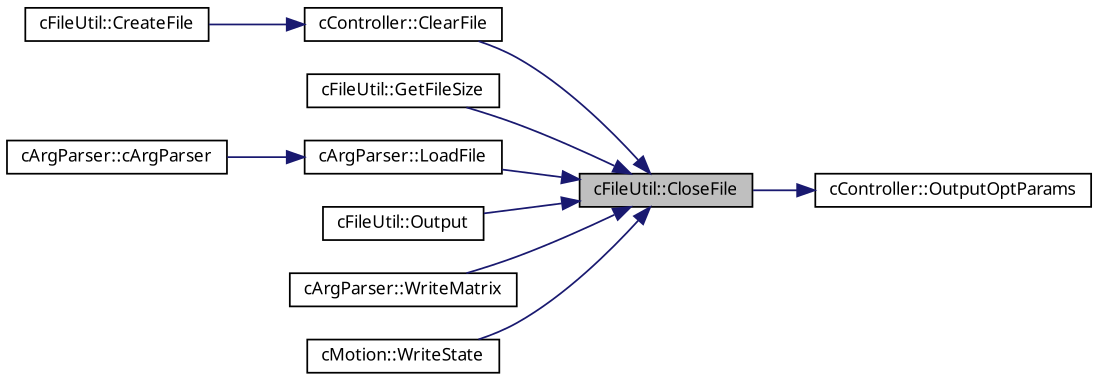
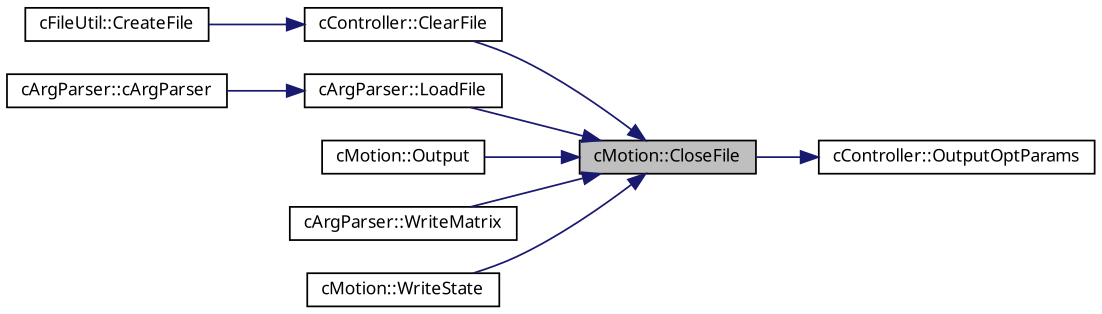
  digraph {
    fontname="Noto Sans"
    rankdir=RL
    node [color=black fillcolor=white fontname="Noto Sans" fontsize=10 shape=record style=filled]
    edge [color=midnightblue dir=back fontname="Noto Sans" fontsize=10 labelfontname=Helvetica labelfontsize=10 style=solid]
-   n1 [fillcolor=grey75 fontcolor=black height=0.2 label="cFileUtil::CloseFile" width=0.4]
+   n1 [fillcolor=grey75 fontcolor=black height=0.2 label="cMotion::CloseFile" width=0.4]
    n2 [height=0.2 label="cController::ClearFile" width=0.4]
-   n3 [height=0.2 label="cFileUtil::GetFileSize" width=0.4]
    n4 [height=0.2 label="cArgParser::LoadFile" width=0.4]
-   n5 [height=0.2 label="cFileUtil::Output" width=0.4]
+   n5 [height=0.2 label="cMotion::Output" width=0.4]
    n6 [height=0.2 label="cArgParser::WriteMatrix" width=0.4]
    n7 [height=0.2 label="cMotion::WriteState" width=0.4]
    n8 [height=0.2 label="cFileUtil::CreateFile" width=0.4]
    n9 [height=0.2 label="cArgParser::cArgParser" width=0.4]
    n10 [height=0.2 label="cController::OutputOptParams" width=0.4]
    n1 -> n2
-   n1 -> n3
    n1 -> n4
    n1 -> n5
    n1 -> n6
    n1 -> n7
    n2 -> n8
    n4 -> n9
    n10 -> n1
  }
